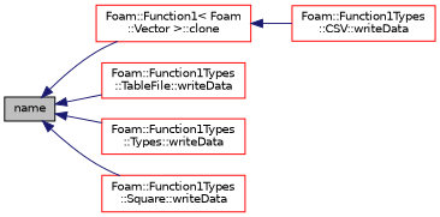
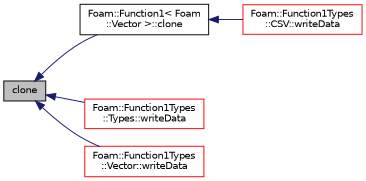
  digraph {
    rankdir=LR
    node [color=red fontname=Helvetica fontsize=10 shape=record]
    edge [color=midnightblue dir=back fontname=Helvetica fontsize=10 labelfontname=Helvetica labelfontsize=10 style=solid]
-   n1 [color=black fillcolor=grey75 fontcolor=black height=0.2 label=name style=filled width=0.4]
-   n2 [height=0.2 label="Foam::Function1\< Foam\l::Vector \>::clone" width=0.4]
-   n3 [height=0.2 label="Foam::Function1Types\l::TableFile::writeData" width=0.4]
+   n1 [color=black fillcolor=grey75 fontcolor=black height=0.2 label=clone style=filled width=0.4]
+   n2 [color=black height=0.2 label="Foam::Function1\< Foam\l::Vector \>::clone" width=0.4]
    n4 [height=0.2 label="Foam::Function1Types\l::Types::writeData" width=0.4]
-   n5 [height=0.2 label="Foam::Function1Types\l::Square::writeData" width=0.4]
+   n5 [height=0.2 label="Foam::Function1Types\l::Vector::writeData" width=0.4]
    n6 [height=0.2 label="Foam::Function1Types\l::CSV::writeData" width=0.4]
    n1 -> n2
-   n1 -> n3
    n1 -> n4
    n1 -> n5
    n2 -> n6
  }
